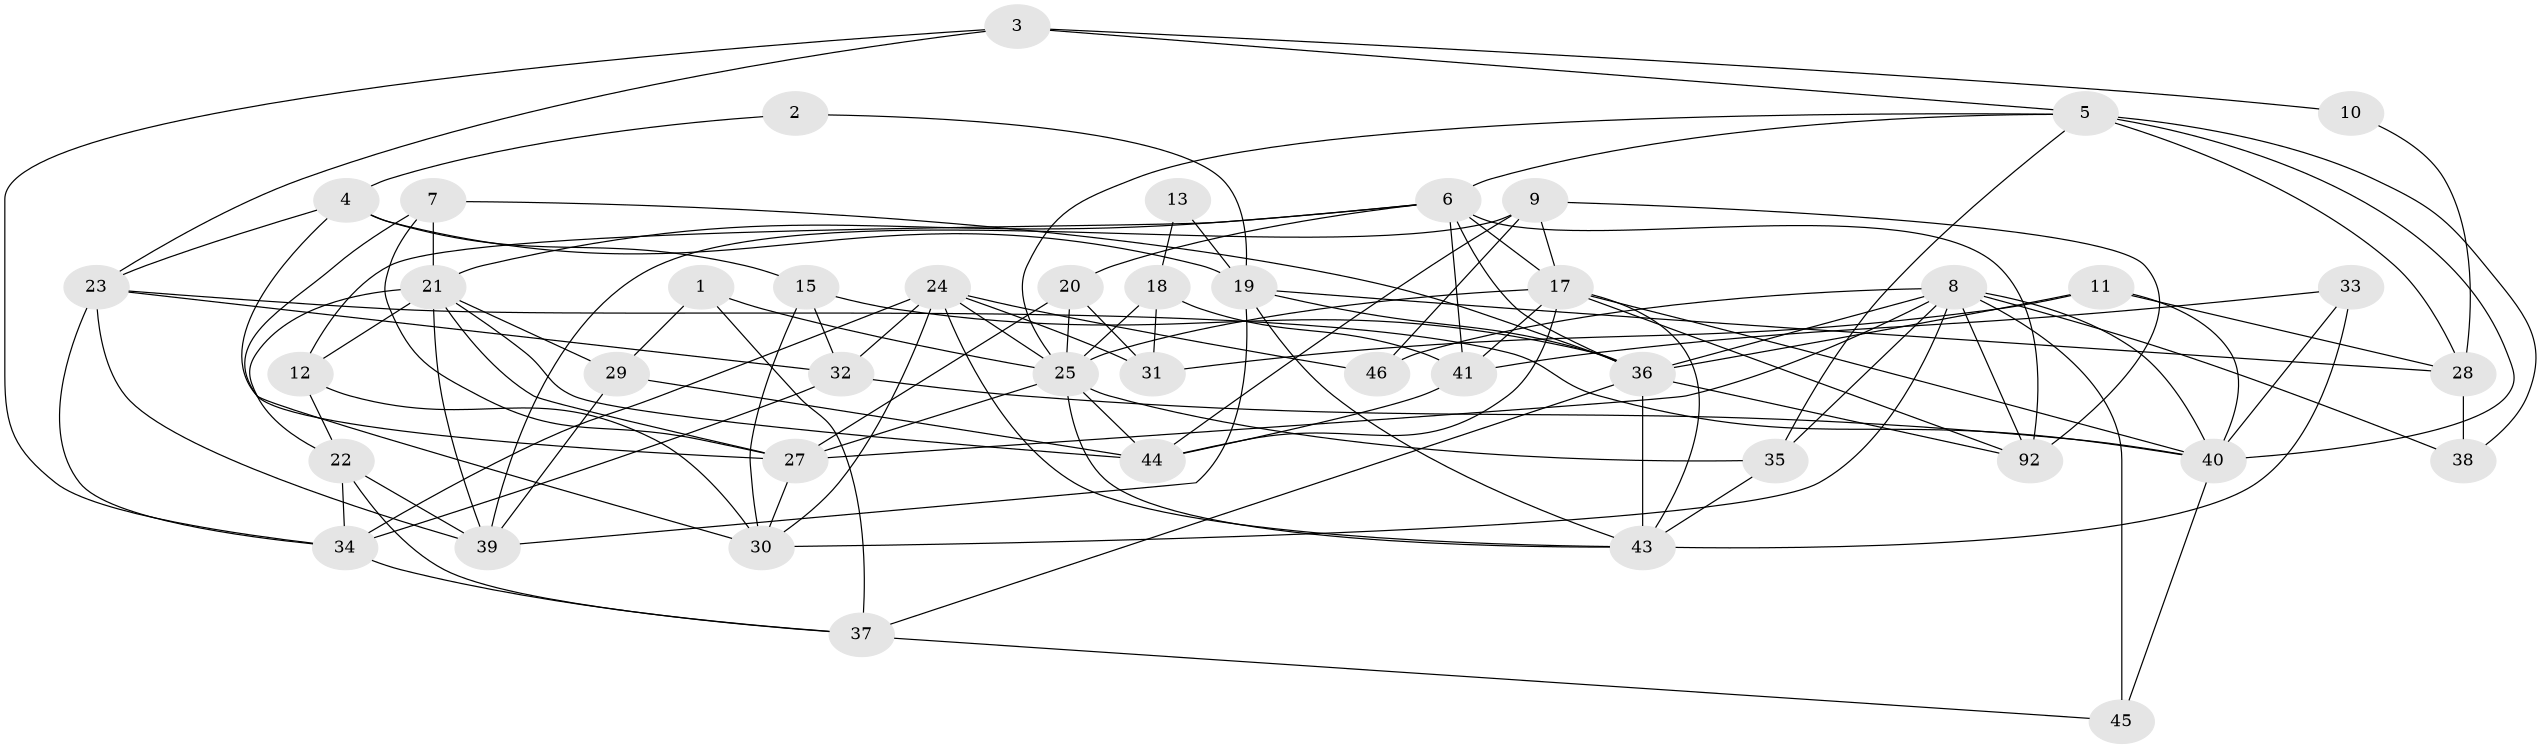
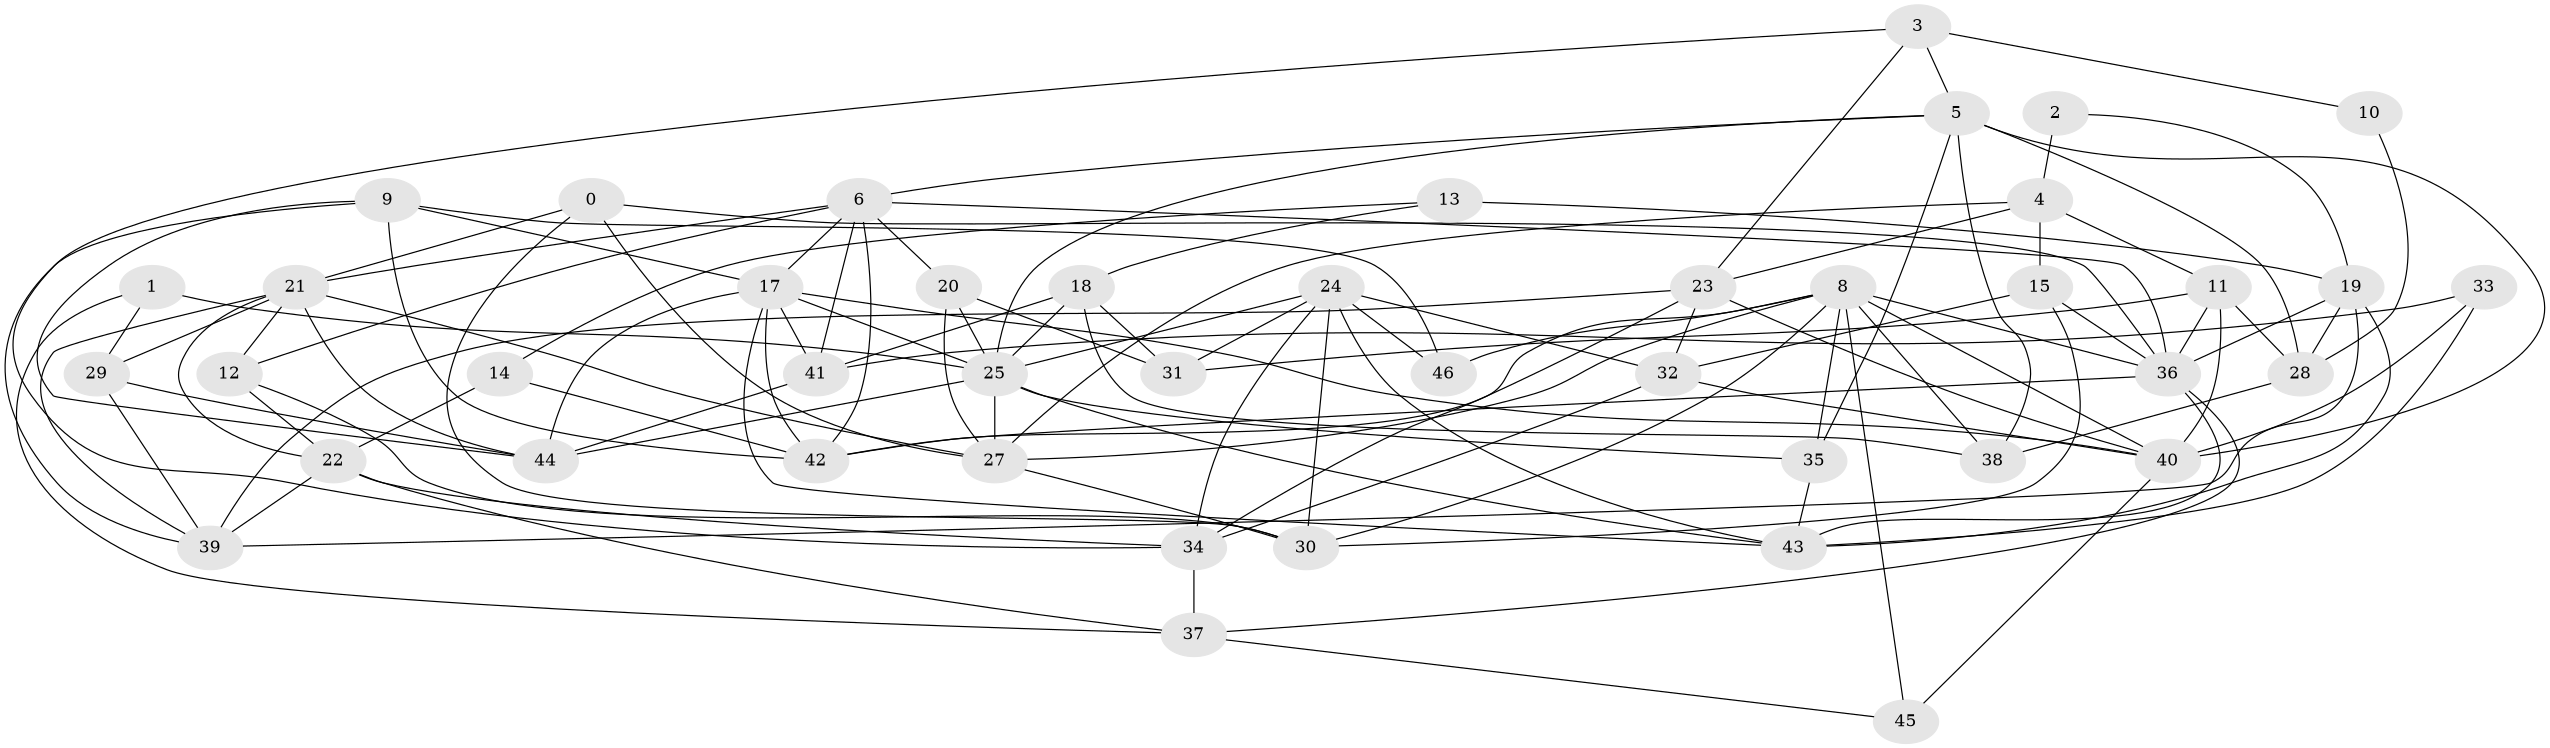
  graph {
    node [color=gray90 style=filled]
    edge [weight=1.0]
    1
    25
    29
    37
    27
    35
    44
    43
    39
    45
    2
    4
    19
    23
    11
    15
    28
    36
    3
    5
    10
    34
    6
    40
    38
    32
    31
    30
    12
    17
    20
    21
    41
-   42 [label=92]
+   42
    22
-   7
+   7 [label=0]
    8
    n38 [label=46]
    9
    13
+   14
    18
    24
    33
    1 -- 25 [weight=2.0]
    1 -- 29
    1 -- 37
    25 -- 27
    25 -- 35
    25 -- 44
    25 -- 43
    29 -- 44
    29 -- 39
    37 -- 45
    27 -- 30
    35 -- 43
    2 -- 4
    2 -- 19
    4 -- 27
    4 -- 23
-   4 -- 19
+   4 -- 11
    4 -- 15
    19 -- 43
    19 -- 39
    19 -- 28
    19 -- 36
    23 -- 39
    23 -- 34
    23 -- 40
    23 -- 32
    11 -- 28
    11 -- 36
    11 -- 40 [weight=2.0]
    11 -- 31
    15 -- 36
    15 -- 32
    15 -- 30
    28 -- 38
    36 -- 37
    36 -- 43
    36 -- 42
    3 -- 23
    3 -- 5
    3 -- 10
    3 -- 34
    5 -- 25
    5 -- 35
    5 -- 28
    5 -- 6
    5 -- 40 [weight=2.0]
    5 -- 38
    10 -- 28
    34 -- 37
    6 -- 36
    6 -- 12
    6 -- 17
    6 -- 20
    6 -- 21
    6 -- 41
    6 -- 42
    40 -- 45
    32 -- 34
    32 -- 40
    12 -- 30
    12 -- 22
    17 -- 25
    17 -- 44 [weight=2.0]
    17 -- 43
    17 -- 40
    17 -- 41
    17 -- 42
    20 -- 25
    20 -- 27
    20 -- 31
    21 -- 29
    21 -- 27
    21 -- 44 [weight=2.0]
    21 -- 39
    21 -- 12
    21 -- 22
    41 -- 44 [weight=2.0]
    22 -- 37
    22 -- 39
    22 -- 34
    7 -- 27
    7 -- 36
    7 -- 30
    7 -- 21
    8 -- 27
    8 -- 35
    8 -- 45
    8 -- 36
    8 -- 40 [weight=2.0]
    8 -- 38
    8 -- 30
    8 -- 42
    8 -- n38
    9 -- 44
    9 -- 39
    9 -- 17
    9 -- 42
    9 -- n38
    13 -- 19 [weight=2.0]
+   13 -- 14
    13 -- 18
+   14 -- 42
+   14 -- 22
    18 -- 25
+   18 -- 38
    18 -- 31
    18 -- 41
    24 -- 25
    24 -- 43
    24 -- 34
    24 -- 32
    24 -- 31
    24 -- 30
    24 -- n38
    33 -- 43
    33 -- 40
    33 -- 41
  }
